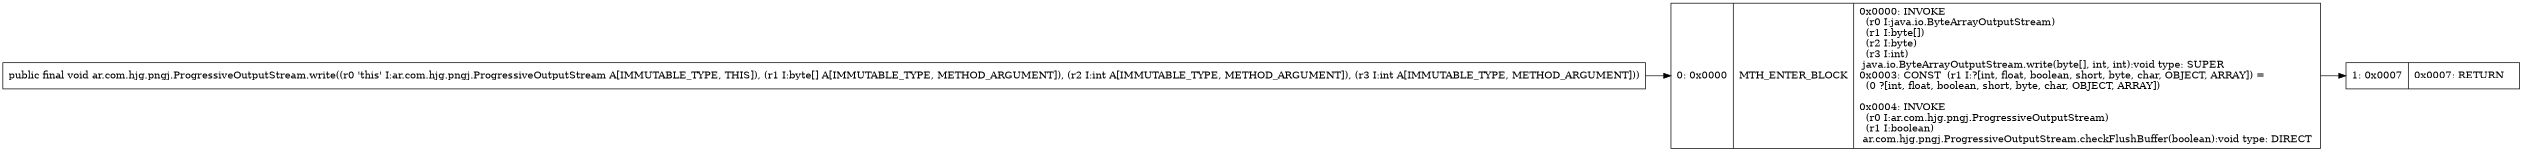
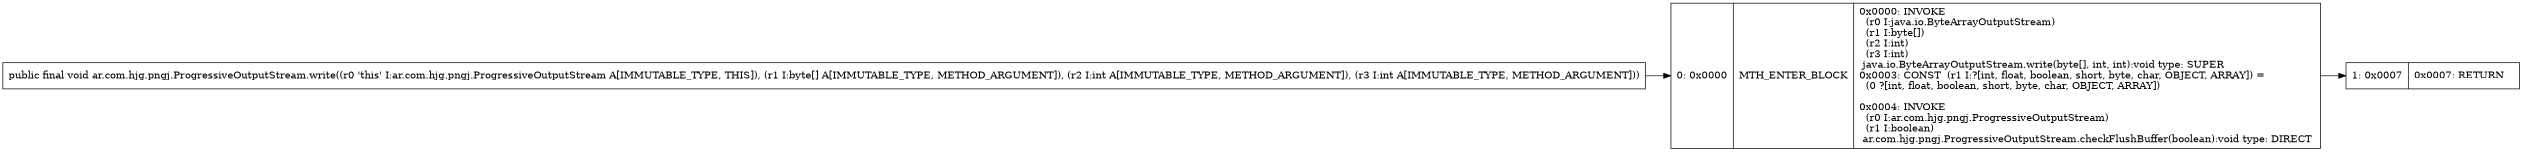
  digraph {
    rankdir=LR
    node [shape=record]
-   n1 [label="{0\:\ 0x0000|MTH_ENTER_BLOCK\l|0x0000: INVOKE  \l  (r0 I:java.io.ByteArrayOutputStream)\l  (r1 I:byte[])\l  (r2 I:byte)\l  (r3 I:int)\l java.io.ByteArrayOutputStream.write(byte[], int, int):void type: SUPER \l0x0003: CONST  (r1 I:?[int, float, boolean, short, byte, char, OBJECT, ARRAY]) = \l  (0 ?[int, float, boolean, short, byte, char, OBJECT, ARRAY])\l \l0x0004: INVOKE  \l  (r0 I:ar.com.hjg.pngj.ProgressiveOutputStream)\l  (r1 I:boolean)\l ar.com.hjg.pngj.ProgressiveOutputStream.checkFlushBuffer(boolean):void type: DIRECT \l}"]
+   n1 [label="{0\:\ 0x0000|MTH_ENTER_BLOCK\l|0x0000: INVOKE  \l  (r0 I:java.io.ByteArrayOutputStream)\l  (r1 I:byte[])\l  (r2 I:int)\l  (r3 I:int)\l java.io.ByteArrayOutputStream.write(byte[], int, int):void type: SUPER \l0x0003: CONST  (r1 I:?[int, float, boolean, short, byte, char, OBJECT, ARRAY]) = \l  (0 ?[int, float, boolean, short, byte, char, OBJECT, ARRAY])\l \l0x0004: INVOKE  \l  (r0 I:ar.com.hjg.pngj.ProgressiveOutputStream)\l  (r1 I:boolean)\l ar.com.hjg.pngj.ProgressiveOutputStream.checkFlushBuffer(boolean):void type: DIRECT \l}"]
    n2 [label="{1\:\ 0x0007|0x0007: RETURN   \l}"]
    n3 [label="{public final void ar.com.hjg.pngj.ProgressiveOutputStream.write((r0 'this' I:ar.com.hjg.pngj.ProgressiveOutputStream A[IMMUTABLE_TYPE, THIS]), (r1 I:byte[] A[IMMUTABLE_TYPE, METHOD_ARGUMENT]), (r2 I:int A[IMMUTABLE_TYPE, METHOD_ARGUMENT]), (r3 I:int A[IMMUTABLE_TYPE, METHOD_ARGUMENT])) }"]
    n1 -> n2
    n3 -> n1
  }
